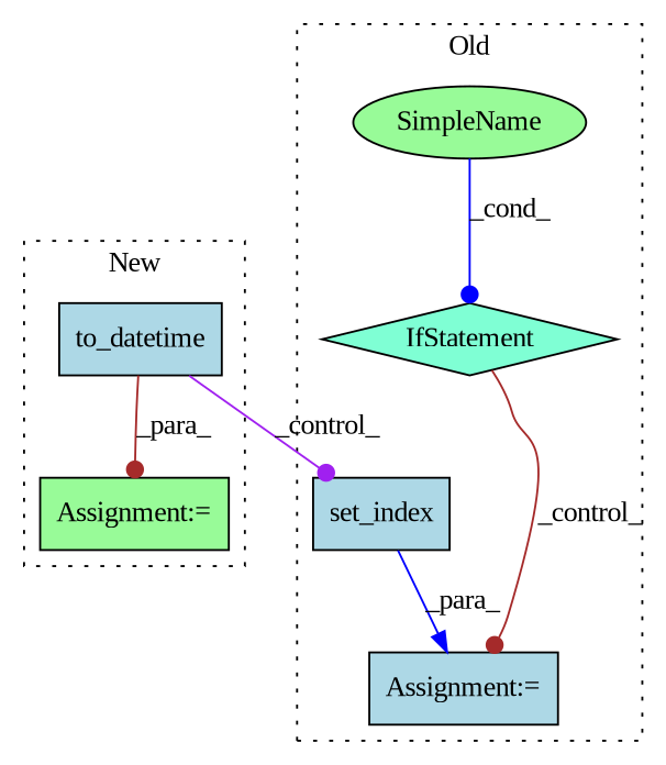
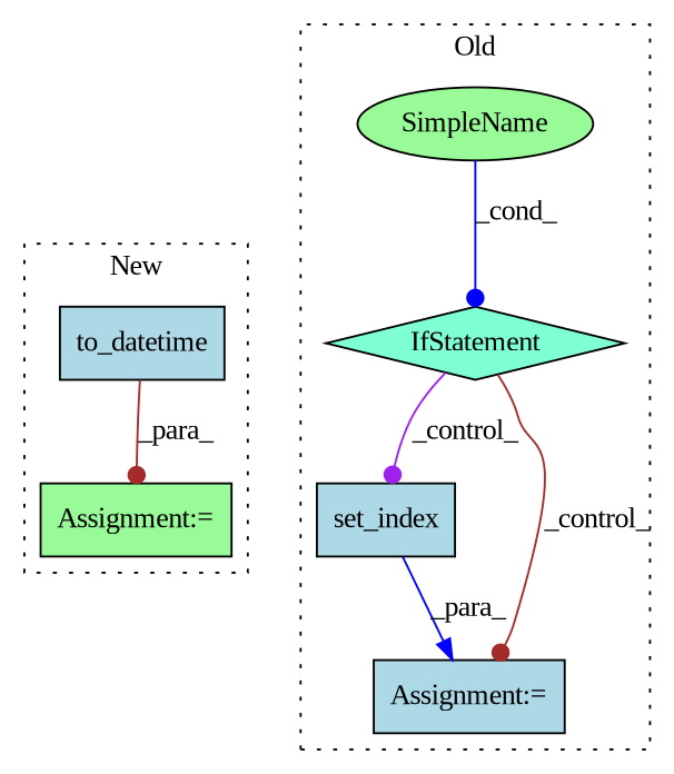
  digraph {
    fontname="Liberation Serif"
    node [a=7 fillcolor=lightblue fontname="Liberation Serif" l=1 shape=box style=filled]
    edge [arrowhead=dot color=brown fontname="Liberation Serif"]
    n1 [a=25 fillcolor=aquamarine l="8,2" label=IfStatement s="14756,14801" shape=diamond]
    n2 [label="Assignment:=" s=15136]
    n3 [a=32 l="10,1" label=set_index s="15143,15169"]
    n4 [a=42 fillcolor=palegreen label=SimpleName shape=ellipse l=""]
    n5 [a=32 l="12,1" label=to_datetime s="14939,14963"]
    n6 [fillcolor=palegreen label="Assignment:=" s=14912]
    subgraph cluster_1 {
      label=Old
      style=dotted
      n1
      n2
      n3
      n4
    }
    subgraph cluster_2 {
      label=New
      style=dotted
      n5
      n6
    }
    n1 -> n2 [label=_control_]
-   n5 -> n3 [color=purple label=_control_]
+   n1 -> n3 [color=purple label=_control_]
    n3 -> n2 [arrowhead=normal color=blue label=_para_]
    n4 -> n1 [color=blue label=_cond_]
    n5 -> n6 [label=_para_]
  }
